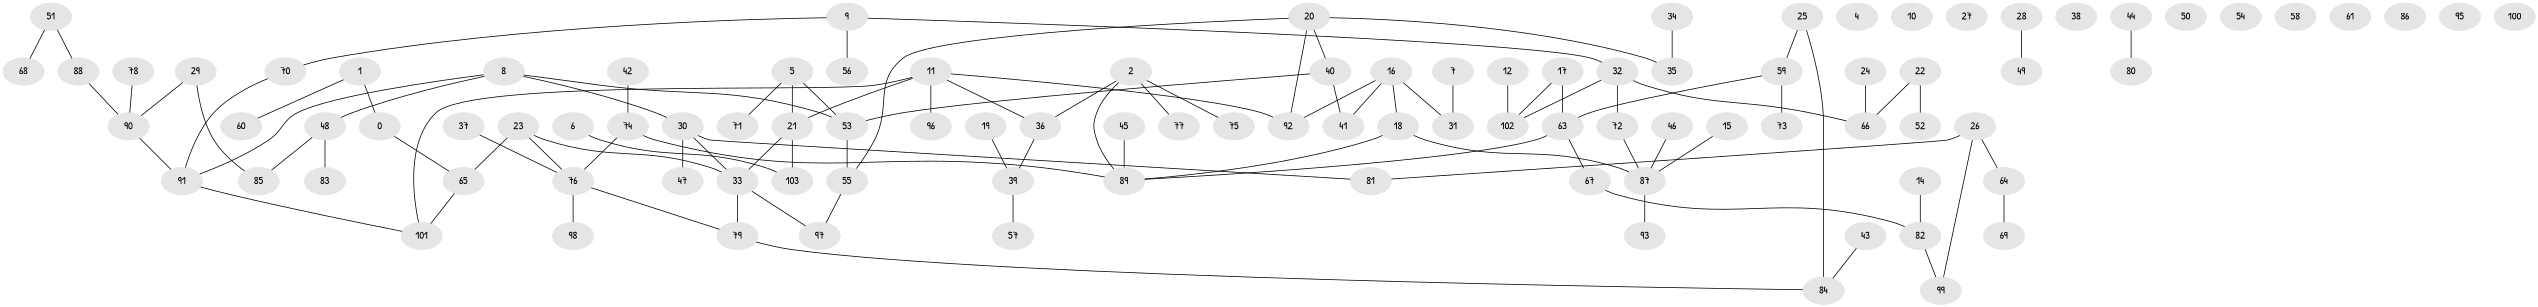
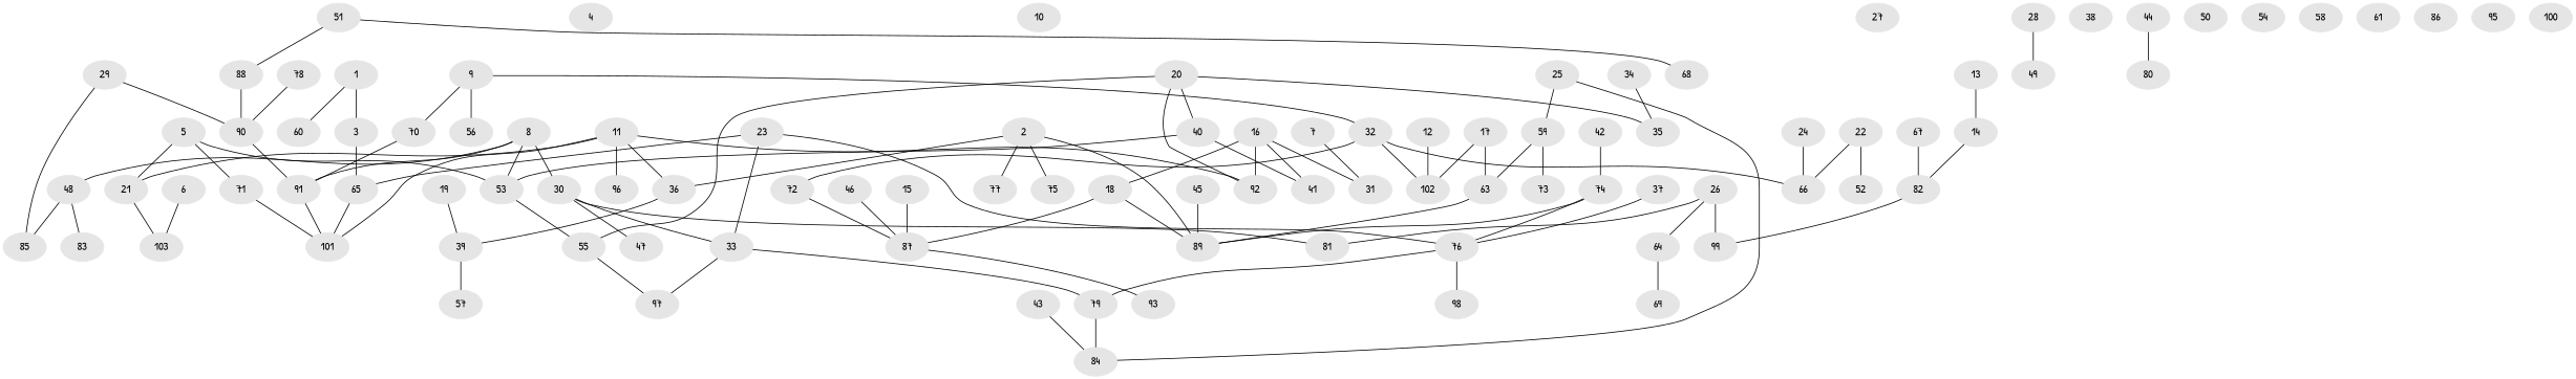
  graph {
    fontname="Patrick Hand"
    node [color=gray90 fontname="Patrick Hand" style=filled]
    edge [fontname="Patrick Hand"]
    1
-   3 [label=0]
+   3
    60
    65
    2
    36
    75
    77
    89
+   13
    14
    39
    101
    4
    5
    21
    53
    71
    103
    33
    55
    6
    7
    31
    8
    30
    48
    91
    81
    47
    85
    83
    9
    32
    56
    70
    102
    66
    72
    10
    11
    92
    96
    12
    82
    99
    15
    87
    93
    16
    18
    41
    17
    63
    67
    19
    57
    20
    35
    40
    97
    79
    22
    52
    23
    76
    98
    24
    25
    59
    84
    73
    26
    64
    69
    27
    28
    49
    29
    90
    34
    37
    38
    42
    74
    43
    44
    80
    45
    46
    50
    51
    68
    88
    54
    58
    61
    78
    86
    95
    100
    1 -- 3
    1 -- 60
    3 -- 65
    65 -- 101
    2 -- 36
    2 -- 75
    2 -- 77
    2 -- 89
    36 -- 39
+   13 -- 14
    14 -- 82
    39 -- 57
    5 -- 21
    5 -- 53
    5 -- 71
    21 -- 103
-   21 -- 33
    53 -- 55
+   71 -- 101
    33 -- 97
    33 -- 79
    55 -- 97
    6 -- 103
    7 -- 31
    8 -- 53
    8 -- 30
    8 -- 48
    8 -- 91
    30 -- 33
    30 -- 81
    30 -- 47
    48 -- 85
    48 -- 83
    91 -- 101
    9 -- 32
    9 -- 56
    9 -- 70
    32 -- 102
    32 -- 66
    32 -- 72
    70 -- 91
    72 -- 87
    11 -- 36
    11 -- 101
    11 -- 21
    11 -- 92
    11 -- 96
    12 -- 102
    82 -- 99
    15 -- 87
    87 -- 93
    16 -- 31
    16 -- 92
    16 -- 18
    16 -- 41
    18 -- 89
    18 -- 87
    17 -- 102
    17 -- 63
    63 -- 89
-   63 -- 67
    67 -- 82
    19 -- 39
    20 -- 55
    20 -- 92
    20 -- 35
    20 -- 40
    40 -- 53
    40 -- 41
    79 -- 84
    22 -- 66
    22 -- 52
    23 -- 65
    23 -- 33
    23 -- 76
    76 -- 79
    76 -- 98
    24 -- 66
    25 -- 59
    25 -- 84
    59 -- 63
    59 -- 73
    26 -- 81
    26 -- 99
    26 -- 64
    64 -- 69
    28 -- 49
    29 -- 85
    29 -- 90
    90 -- 91
    34 -- 35
    37 -- 76
    42 -- 74
    74 -- 89
    74 -- 76
    43 -- 84
    44 -- 80
    45 -- 89
    46 -- 87
    51 -- 68
    51 -- 88
    88 -- 90
    78 -- 90
  }
